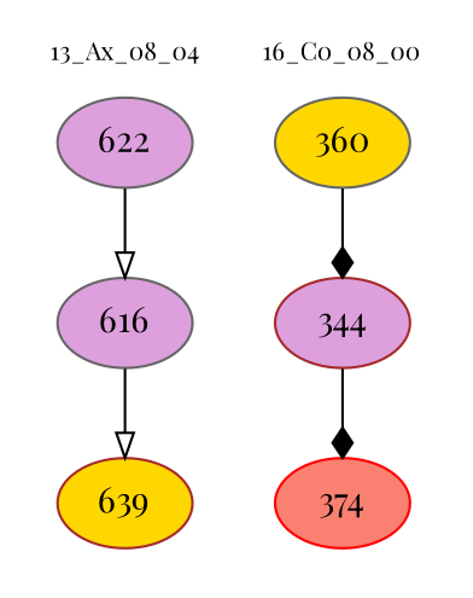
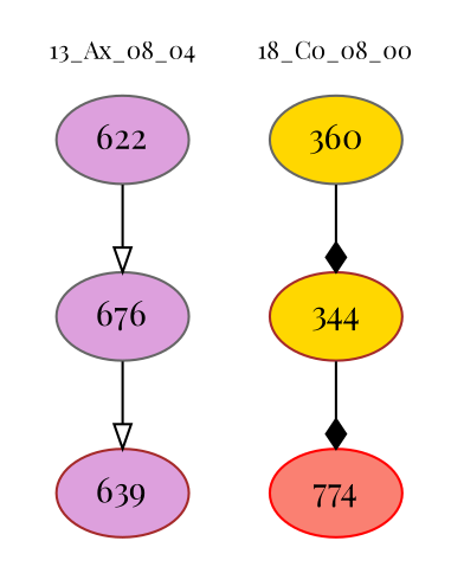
  digraph {
    fontname="Playfair Display"
    node [color=gray40 fillcolor=plum fontname="Playfair Display" style=filled]
    edge [arrowhead=onormal color=black fontname="Playfair Display"]
    n1 [label=622]
-   n2 [label=616]
-   n3 [color=brown fillcolor=gold label=639]
+   n2 [label=676]
+   n3 [color=brown label=639]
    n4 [fillcolor=gold label=360]
-   n5 [color=brown label=344]
-   n6 [color=red fillcolor=salmon label=374]
+   n5 [color=brown fillcolor=gold label=344]
+   n6 [color=red fillcolor=salmon label=774]
    subgraph cluster_1 {
      color=white
      fontsize=10
      label="13_Ax_08_04"
      n1
      n2
      n3
    }
    subgraph cluster_2 {
      color=white
      fontsize=10
-     label="16_C0_08_00"
+     label="18_C0_08_00"
      n4
      n5
      n6
    }
    n1 -> n2
    n2 -> n3
    n4 -> n5 [arrowhead=diamond]
    n5 -> n6 [arrowhead=diamond]
  }
